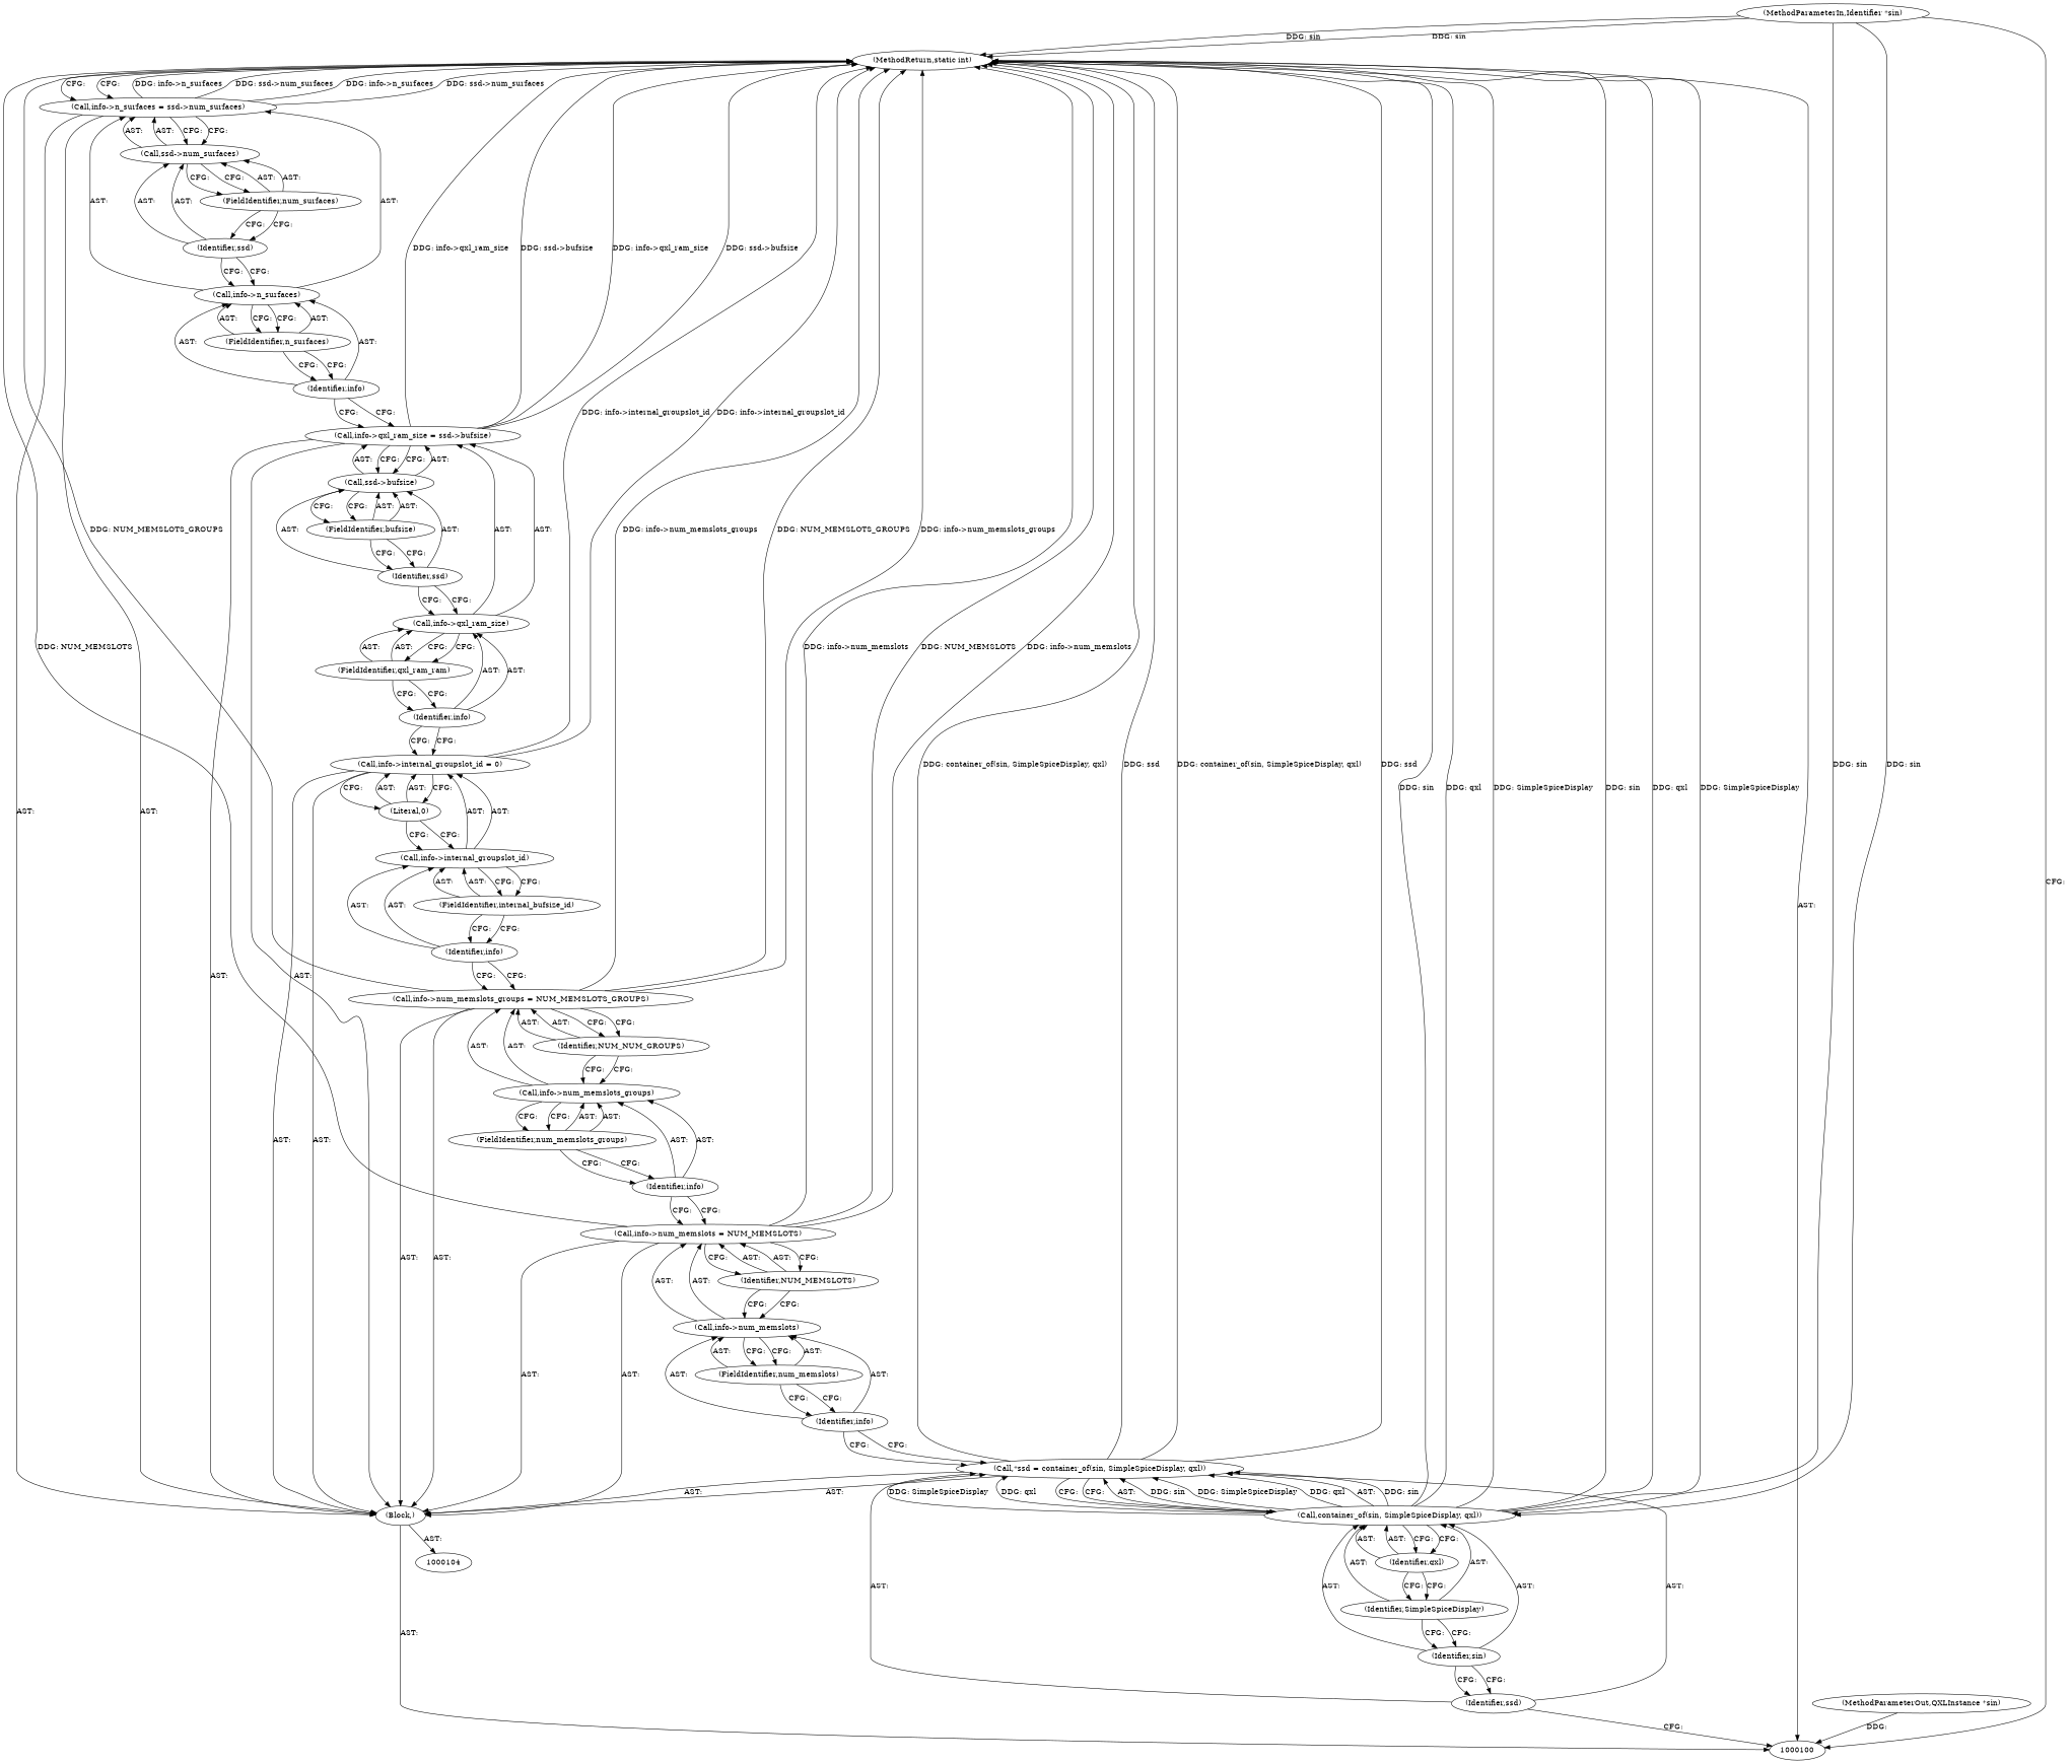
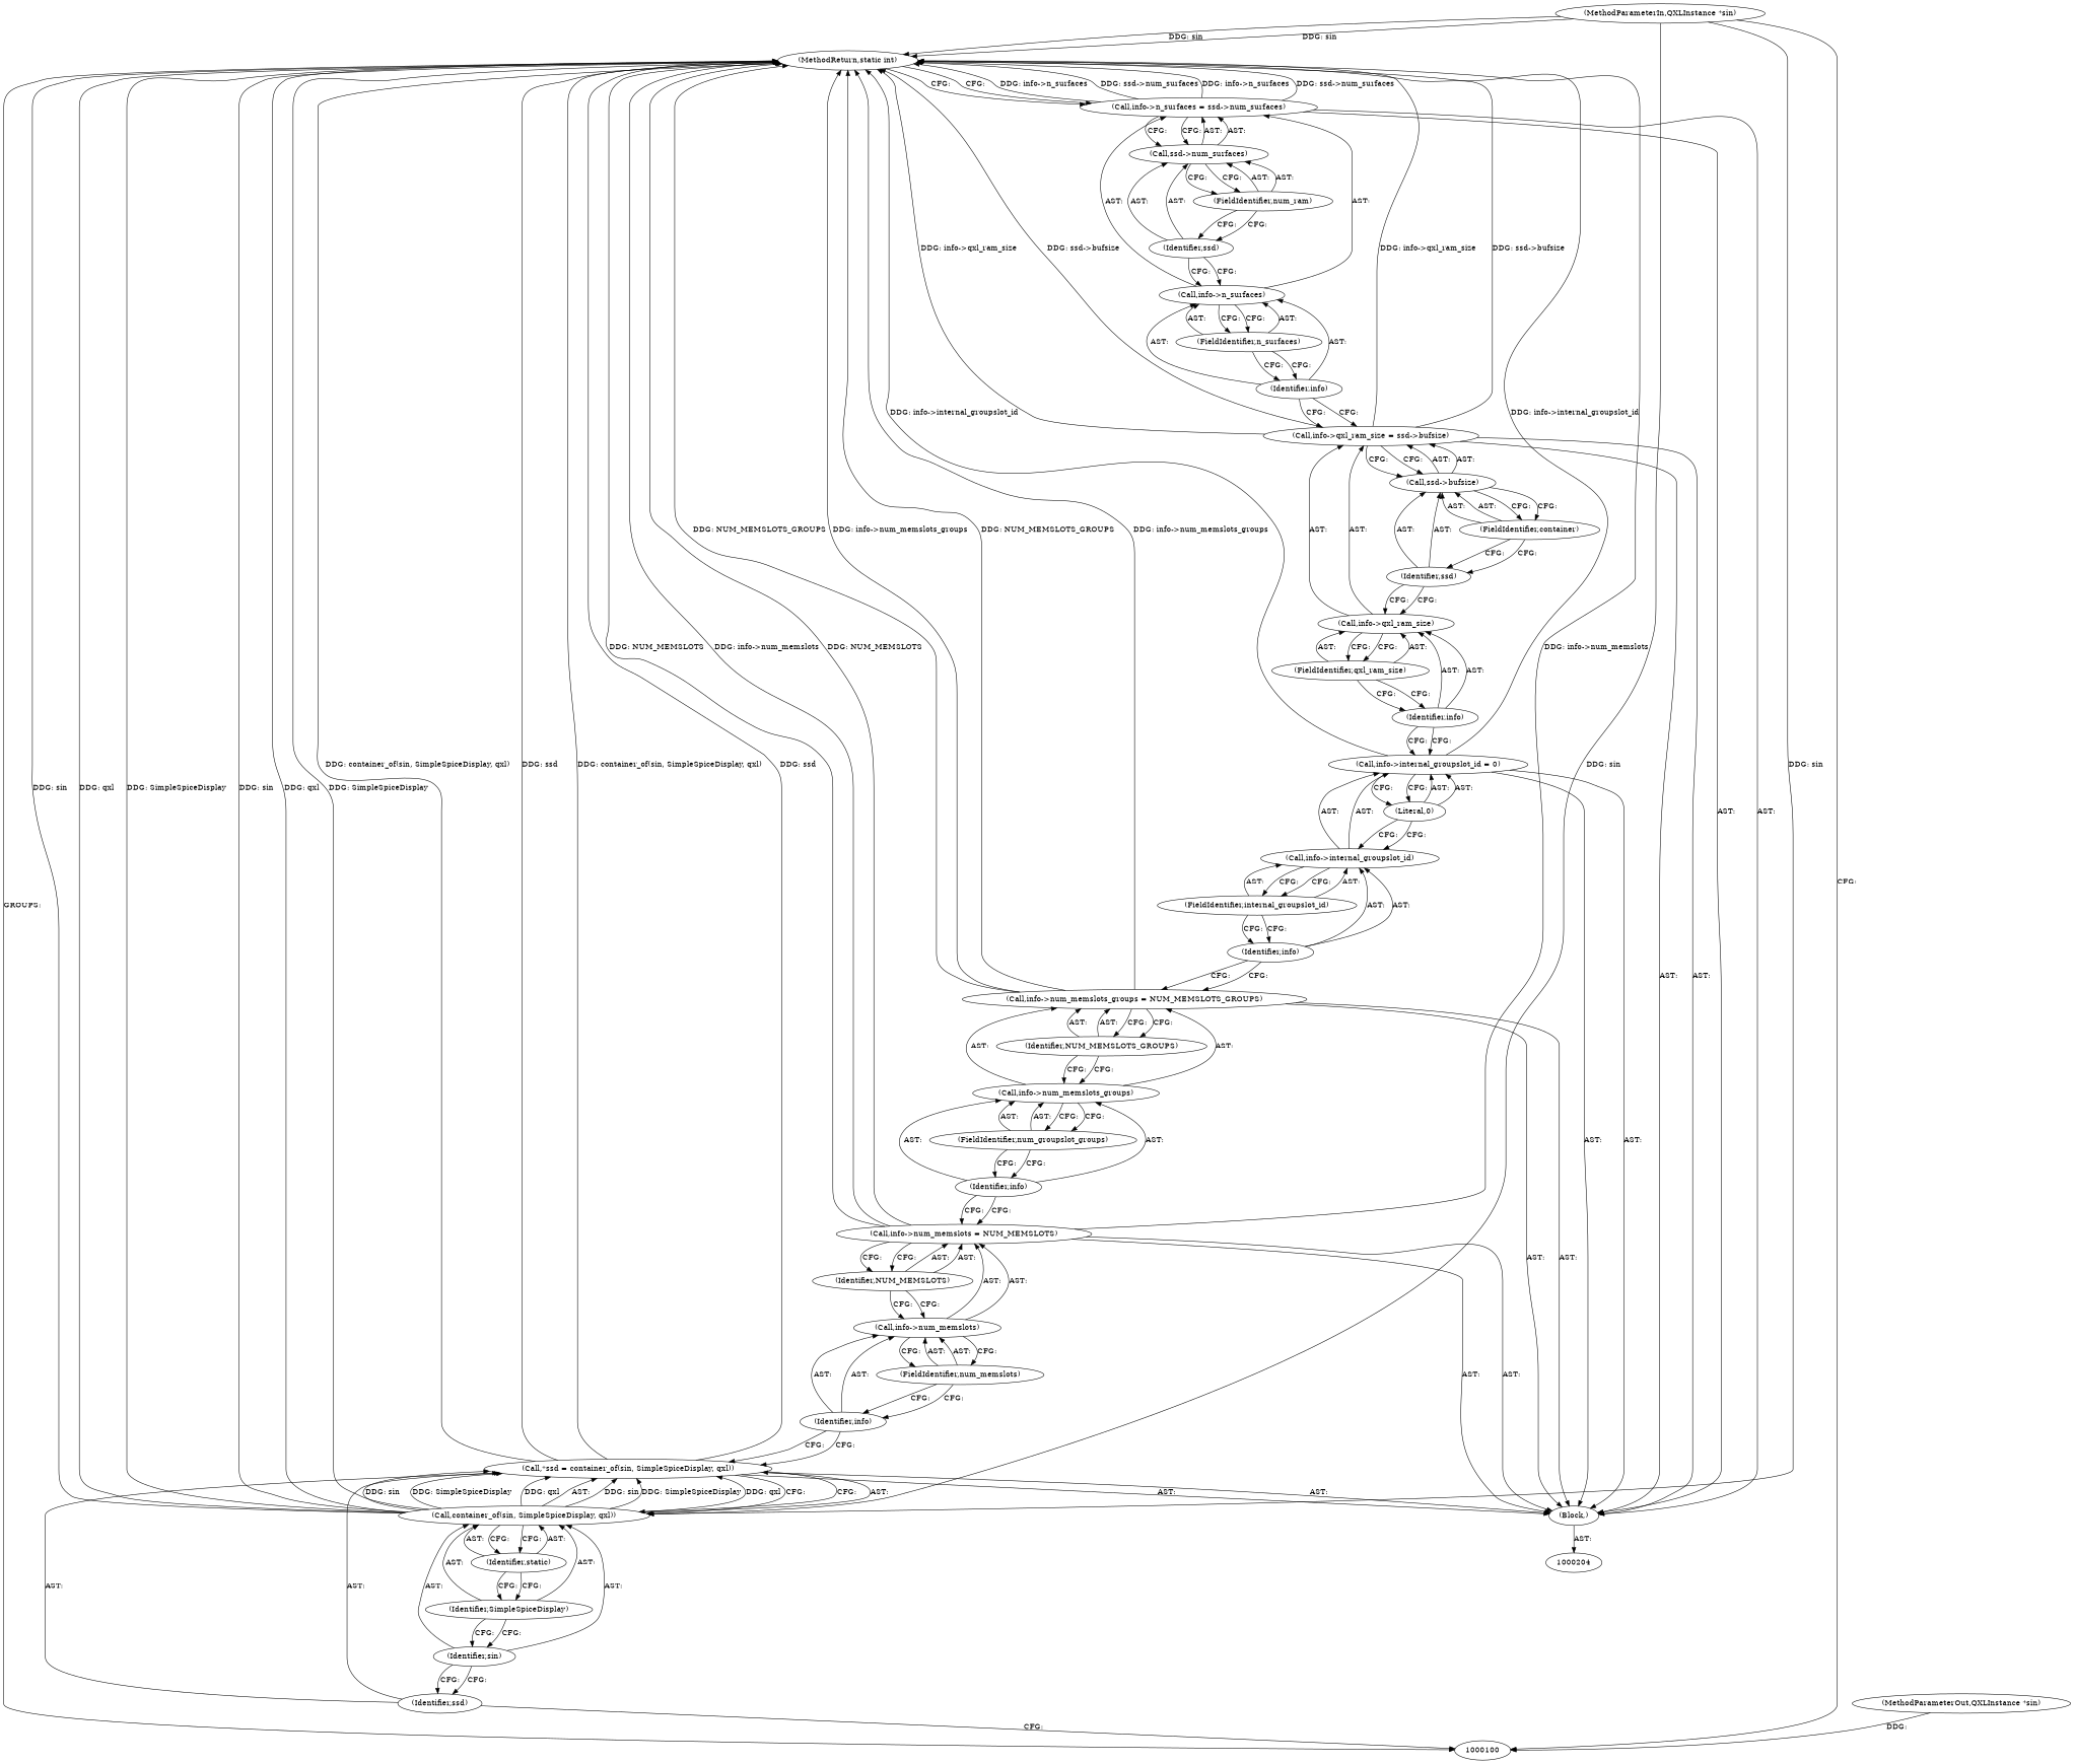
  digraph {
    n1 [label="(MethodReturn,static int)"]
    n2 [label="(Call,info->n_surfaces = ssd->num_surfaces)"]
    1000100
    n4 [label="(Block,)"]
    n5 [label="(Call,ssd->num_surfaces)"]
-   n6 [label="(MethodParameterIn,Identifier *sin)"]
+   n6 [label="(MethodParameterIn,QXLInstance *sin)"]
    n7 [label="(Call,container_of(sin, SimpleSpiceDisplay, qxl))"]
    n8 [label="(Call,*ssd = container_of(sin, SimpleSpiceDisplay, qxl))"]
-   n9 [label="(Identifier,qxl)"]
+   n9 [label="(Identifier,static)"]
    n10 [label="(MethodParameterOut,QXLInstance *sin)"]
-   1000104
+   1000104 [label=1000204]
    n12 [label="(Identifier,ssd)"]
    n13 [label="(Identifier,SimpleSpiceDisplay)"]
    n14 [label="(Identifier,sin)"]
    n15 [label="(FieldIdentifier,num_memslots)"]
    n16 [label="(Call,info->num_memslots)"]
    n17 [label="(Identifier,info)"]
    n18 [label="(Call,info->num_memslots = NUM_MEMSLOTS)"]
    n19 [label="(Identifier,NUM_MEMSLOTS)"]
-   n20 [label="(FieldIdentifier,num_memslots_groups)"]
+   n20 [label="(FieldIdentifier,num_groupslot_groups)"]
    n21 [label="(Call,info->num_memslots_groups)"]
    n22 [label="(Identifier,info)"]
    n23 [label="(Call,info->num_memslots_groups = NUM_MEMSLOTS_GROUPS)"]
-   n24 [label="(Identifier,NUM_NUM_GROUPS)"]
-   n25 [label="(FieldIdentifier,internal_bufsize_id)"]
+   n24 [label="(Identifier,NUM_MEMSLOTS_GROUPS)"]
+   n25 [label="(FieldIdentifier,internal_groupslot_id)"]
    n26 [label="(Call,info->internal_groupslot_id)"]
    n27 [label="(Identifier,info)"]
    n28 [label="(Call,info->internal_groupslot_id = 0)"]
    n29 [label="(Literal,0)"]
-   n30 [label="(FieldIdentifier,qxl_ram_ram)"]
+   n30 [label="(FieldIdentifier,qxl_ram_size)"]
    n31 [label="(Call,info->qxl_ram_size)"]
    n32 [label="(Identifier,info)"]
    n33 [label="(Call,info->qxl_ram_size = ssd->bufsize)"]
    n34 [label="(Call,ssd->bufsize)"]
-   n35 [label="(FieldIdentifier,bufsize)"]
+   n35 [label="(FieldIdentifier,container)"]
    n36 [label="(Identifier,ssd)"]
    n37 [label="(FieldIdentifier,n_surfaces)"]
    n38 [label="(Call,info->n_surfaces)"]
    n39 [label="(Identifier,info)"]
-   n40 [label="(FieldIdentifier,num_surfaces)"]
+   n40 [label="(FieldIdentifier,num_ram)"]
    n41 [label="(Identifier,ssd)"]
    n1 -> n2 [label="CFG: "]
    n1 -> n2 [label="CFG: "]
-   n1 -> 1000100 [label="AST: "]
+   n1 -> 1000100 [label="GROUPS: "]
    n2 -> n1 [label="DDG: info->n_surfaces"]
    n2 -> n1 [label="DDG: ssd->num_surfaces"]
    n2 -> n1 [label="DDG: info->n_surfaces"]
    n2 -> n1 [label="DDG: ssd->num_surfaces"]
    n2 -> n4 [label="AST: "]
    n2 -> n4 [label="AST: "]
    n2 -> n5 [label="CFG: "]
    n2 -> n5 [label="CFG: "]
-   n4 -> 1000100 [label="AST: "]
    n4 -> 1000104 [label="AST: "]
    n5 -> n2 [label="AST: "]
    n5 -> n2 [label="AST: "]
    n5 -> n40 [label="CFG: "]
    n5 -> n40 [label="CFG: "]
    n6 -> n1 [label="DDG: sin"]
    n6 -> n1 [label="DDG: sin"]
    n6 -> 1000100 [label="CFG: "]
    n6 -> n7 [label="DDG: sin"]
    n6 -> n7 [label="DDG: sin"]
    n7 -> n1 [label="DDG: sin"]
    n7 -> n1 [label="DDG: qxl"]
    n7 -> n1 [label="DDG: SimpleSpiceDisplay"]
    n7 -> n1 [label="DDG: sin"]
    n7 -> n1 [label="DDG: qxl"]
    n7 -> n1 [label="DDG: SimpleSpiceDisplay"]
    n7 -> n8 [label="AST: "]
    n7 -> n8 [label="DDG: sin"]
    n7 -> n8 [label="DDG: SimpleSpiceDisplay"]
    n7 -> n8 [label="DDG: qxl"]
    n7 -> n8 [label="AST: "]
    n7 -> n8 [label="DDG: sin"]
    n7 -> n8 [label="DDG: SimpleSpiceDisplay"]
    n7 -> n8 [label="DDG: qxl"]
    n7 -> n9 [label="CFG: "]
    n7 -> n9 [label="CFG: "]
    n8 -> n1 [label="DDG: container_of(sin, SimpleSpiceDisplay, qxl)"]
    n8 -> n1 [label="DDG: ssd"]
    n8 -> n1 [label="DDG: container_of(sin, SimpleSpiceDisplay, qxl)"]
    n8 -> n1 [label="DDG: ssd"]
    n8 -> n4 [label="AST: "]
    n8 -> n4 [label="AST: "]
    n8 -> n7 [label="CFG: "]
    n8 -> n7 [label="CFG: "]
    n9 -> n7 [label="AST: "]
    n9 -> n7 [label="AST: "]
    n9 -> n13 [label="CFG: "]
    n9 -> n13 [label="CFG: "]
    n10 -> 1000100 [label="DDG: "]
    n12 -> 1000100 [label="CFG: "]
    n12 -> n8 [label="AST: "]
    n12 -> n8 [label="AST: "]
    n13 -> n7 [label="AST: "]
    n13 -> n7 [label="AST: "]
    n13 -> n14 [label="CFG: "]
    n13 -> n14 [label="CFG: "]
    n14 -> n7 [label="AST: "]
    n14 -> n7 [label="AST: "]
    n14 -> n12 [label="CFG: "]
    n14 -> n12 [label="CFG: "]
    n15 -> n16 [label="AST: "]
    n15 -> n16 [label="AST: "]
    n15 -> n17 [label="CFG: "]
    n15 -> n17 [label="CFG: "]
    n16 -> n15 [label="CFG: "]
    n16 -> n15 [label="CFG: "]
    n16 -> n18 [label="AST: "]
    n16 -> n18 [label="AST: "]
    n17 -> n8 [label="CFG: "]
    n17 -> n8 [label="CFG: "]
    n17 -> n16 [label="AST: "]
    n17 -> n16 [label="AST: "]
    n18 -> n1 [label="DDG: NUM_MEMSLOTS"]
    n18 -> n1 [label="DDG: info->num_memslots"]
    n18 -> n1 [label="DDG: NUM_MEMSLOTS"]
    n18 -> n1 [label="DDG: info->num_memslots"]
    n18 -> n4 [label="AST: "]
    n18 -> n4 [label="AST: "]
    n18 -> n19 [label="CFG: "]
    n18 -> n19 [label="CFG: "]
    n19 -> n16 [label="CFG: "]
    n19 -> n16 [label="CFG: "]
    n19 -> n18 [label="AST: "]
    n19 -> n18 [label="AST: "]
    n20 -> n21 [label="AST: "]
    n20 -> n21 [label="AST: "]
    n20 -> n22 [label="CFG: "]
    n20 -> n22 [label="CFG: "]
    n21 -> n20 [label="CFG: "]
    n21 -> n20 [label="CFG: "]
    n21 -> n23 [label="AST: "]
    n21 -> n23 [label="AST: "]
    n22 -> n18 [label="CFG: "]
    n22 -> n18 [label="CFG: "]
    n22 -> n21 [label="AST: "]
    n22 -> n21 [label="AST: "]
    n23 -> n1 [label="DDG: info->num_memslots_groups"]
    n23 -> n1 [label="DDG: NUM_MEMSLOTS_GROUPS"]
    n23 -> n1 [label="DDG: info->num_memslots_groups"]
    n23 -> n1 [label="DDG: NUM_MEMSLOTS_GROUPS"]
    n23 -> n4 [label="AST: "]
    n23 -> n4 [label="AST: "]
    n23 -> n24 [label="CFG: "]
    n23 -> n24 [label="CFG: "]
    n24 -> n21 [label="CFG: "]
    n24 -> n21 [label="CFG: "]
    n24 -> n23 [label="AST: "]
    n24 -> n23 [label="AST: "]
    n25 -> n26 [label="AST: "]
    n25 -> n26 [label="AST: "]
    n25 -> n27 [label="CFG: "]
    n25 -> n27 [label="CFG: "]
    n26 -> n25 [label="CFG: "]
    n26 -> n25 [label="CFG: "]
    n26 -> n28 [label="AST: "]
    n26 -> n28 [label="AST: "]
    n27 -> n23 [label="CFG: "]
    n27 -> n23 [label="CFG: "]
    n27 -> n26 [label="AST: "]
    n27 -> n26 [label="AST: "]
    n28 -> n1 [label="DDG: info->internal_groupslot_id"]
    n28 -> n1 [label="DDG: info->internal_groupslot_id"]
    n28 -> n4 [label="AST: "]
    n28 -> n4 [label="AST: "]
    n28 -> n29 [label="CFG: "]
    n28 -> n29 [label="CFG: "]
    n29 -> n26 [label="CFG: "]
    n29 -> n26 [label="CFG: "]
    n29 -> n28 [label="AST: "]
    n29 -> n28 [label="AST: "]
    n30 -> n31 [label="AST: "]
    n30 -> n31 [label="AST: "]
    n30 -> n32 [label="CFG: "]
    n30 -> n32 [label="CFG: "]
    n31 -> n30 [label="CFG: "]
    n31 -> n30 [label="CFG: "]
    n31 -> n33 [label="AST: "]
    n31 -> n33 [label="AST: "]
    n32 -> n28 [label="CFG: "]
    n32 -> n28 [label="CFG: "]
    n32 -> n31 [label="AST: "]
    n32 -> n31 [label="AST: "]
    n33 -> n1 [label="DDG: info->qxl_ram_size"]
    n33 -> n1 [label="DDG: ssd->bufsize"]
    n33 -> n1 [label="DDG: info->qxl_ram_size"]
    n33 -> n1 [label="DDG: ssd->bufsize"]
    n33 -> n4 [label="AST: "]
    n33 -> n4 [label="AST: "]
    n33 -> n34 [label="CFG: "]
    n33 -> n34 [label="CFG: "]
    n34 -> n33 [label="AST: "]
    n34 -> n33 [label="AST: "]
    n34 -> n35 [label="CFG: "]
    n34 -> n35 [label="CFG: "]
    n35 -> n34 [label="AST: "]
    n35 -> n34 [label="AST: "]
    n35 -> n36 [label="CFG: "]
    n35 -> n36 [label="CFG: "]
    n36 -> n31 [label="CFG: "]
    n36 -> n31 [label="CFG: "]
    n36 -> n34 [label="AST: "]
    n36 -> n34 [label="AST: "]
    n37 -> n38 [label="AST: "]
    n37 -> n38 [label="AST: "]
    n37 -> n39 [label="CFG: "]
    n37 -> n39 [label="CFG: "]
    n38 -> n2 [label="AST: "]
    n38 -> n2 [label="AST: "]
    n38 -> n37 [label="CFG: "]
    n38 -> n37 [label="CFG: "]
    n39 -> n33 [label="CFG: "]
    n39 -> n33 [label="CFG: "]
    n39 -> n38 [label="AST: "]
    n39 -> n38 [label="AST: "]
    n40 -> n5 [label="AST: "]
    n40 -> n5 [label="AST: "]
    n40 -> n41 [label="CFG: "]
    n40 -> n41 [label="CFG: "]
    n41 -> n5 [label="AST: "]
    n41 -> n5 [label="AST: "]
    n41 -> n38 [label="CFG: "]
    n41 -> n38 [label="CFG: "]
  }
